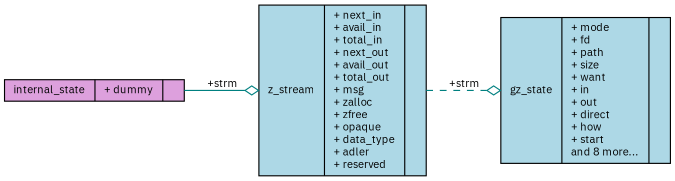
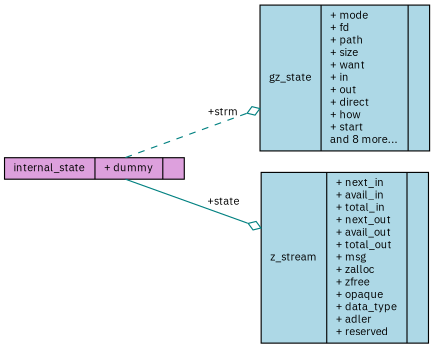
  digraph {
    fontname="IBM Plex Sans"
    rankdir=LR
    node [color=black fillcolor=lightblue fontname="IBM Plex Sans" fontsize=10 shape=record style=filled]
    edge [arrowhead=odiamond color=teal fontname="IBM Plex Sans" fontsize=10 labelfontname=Helvetica labelfontsize=10]
    n1 [fontcolor=black height=0.2 label="{gz_state\n|+ mode\l+ fd\l+ path\l+ size\l+ want\l+ in\l+ out\l+ direct\l+ how\l+ start\land 8 more...\l|}" width=0.4]
    n2 [height=0.2 label="{z_stream\n|+ next_in\l+ avail_in\l+ total_in\l+ next_out\l+ avail_out\l+ total_out\l+ msg\l+ zalloc\l+ zfree\l+ opaque\l+ data_type\l+ adler\l+ reserved\l|}" width=0.4]
    n3 [fillcolor=plum height=0.2 label="{internal_state\n|+ dummy\l|}" width=0.4]
-   n2 -> n1 [label=" +strm" style=dashed]
-   n3 -> n2 [label=" +strm" style=solid]
+   n3 -> n1 [label=" +strm" style=dashed]
+   n3 -> n2 [label=" +state" style=solid]
  }
